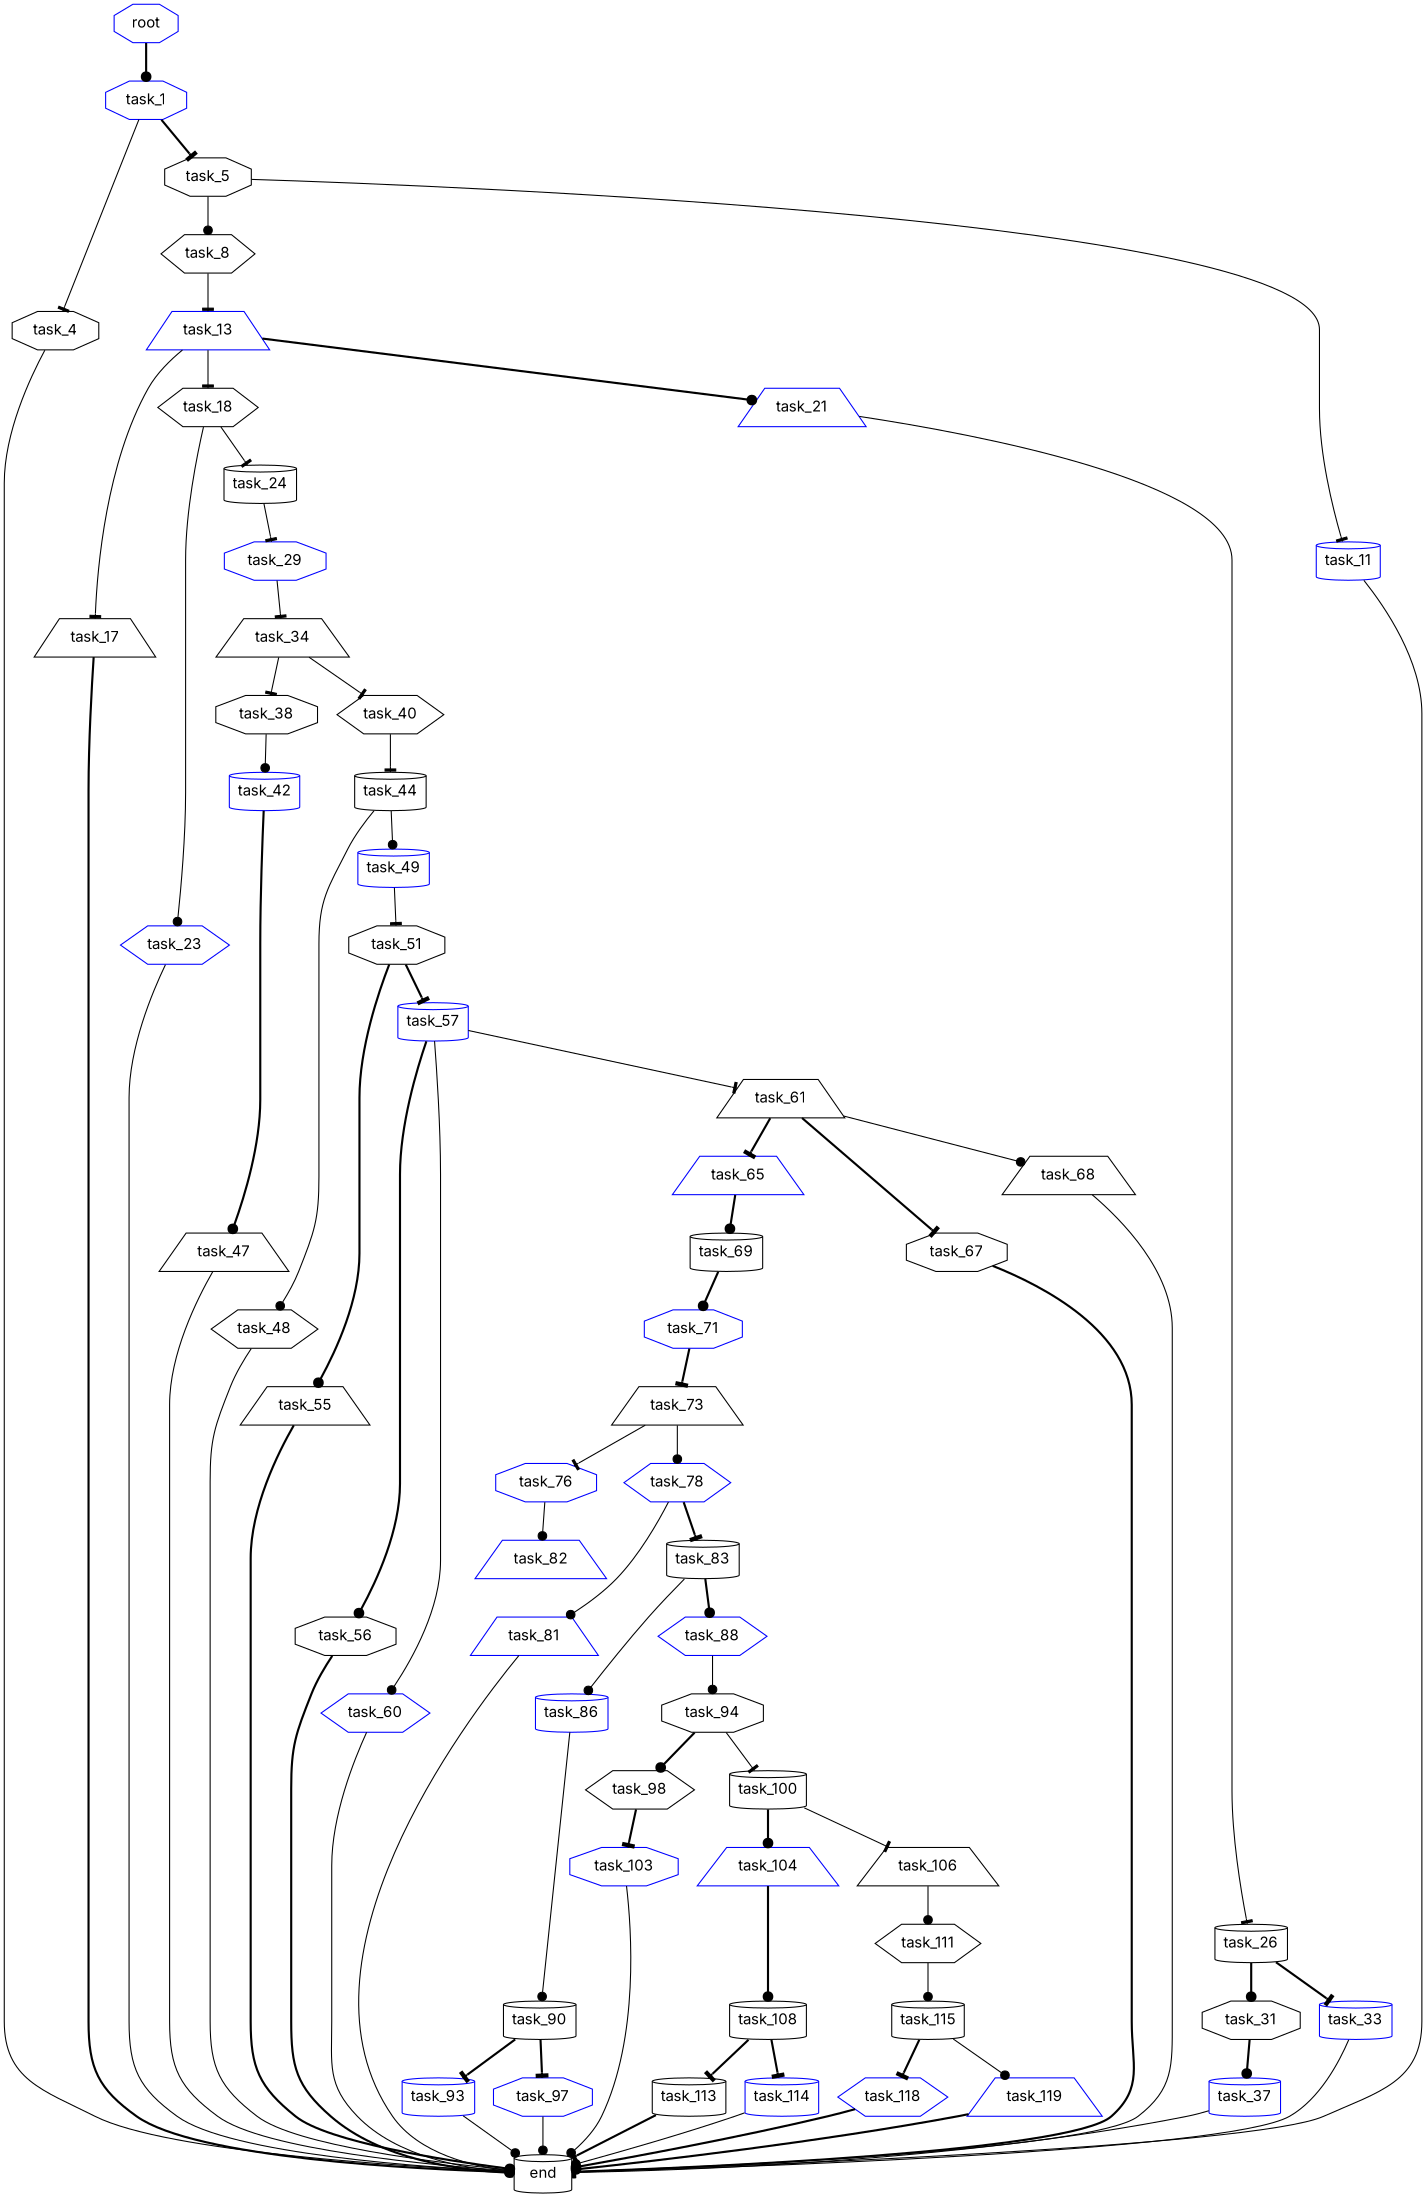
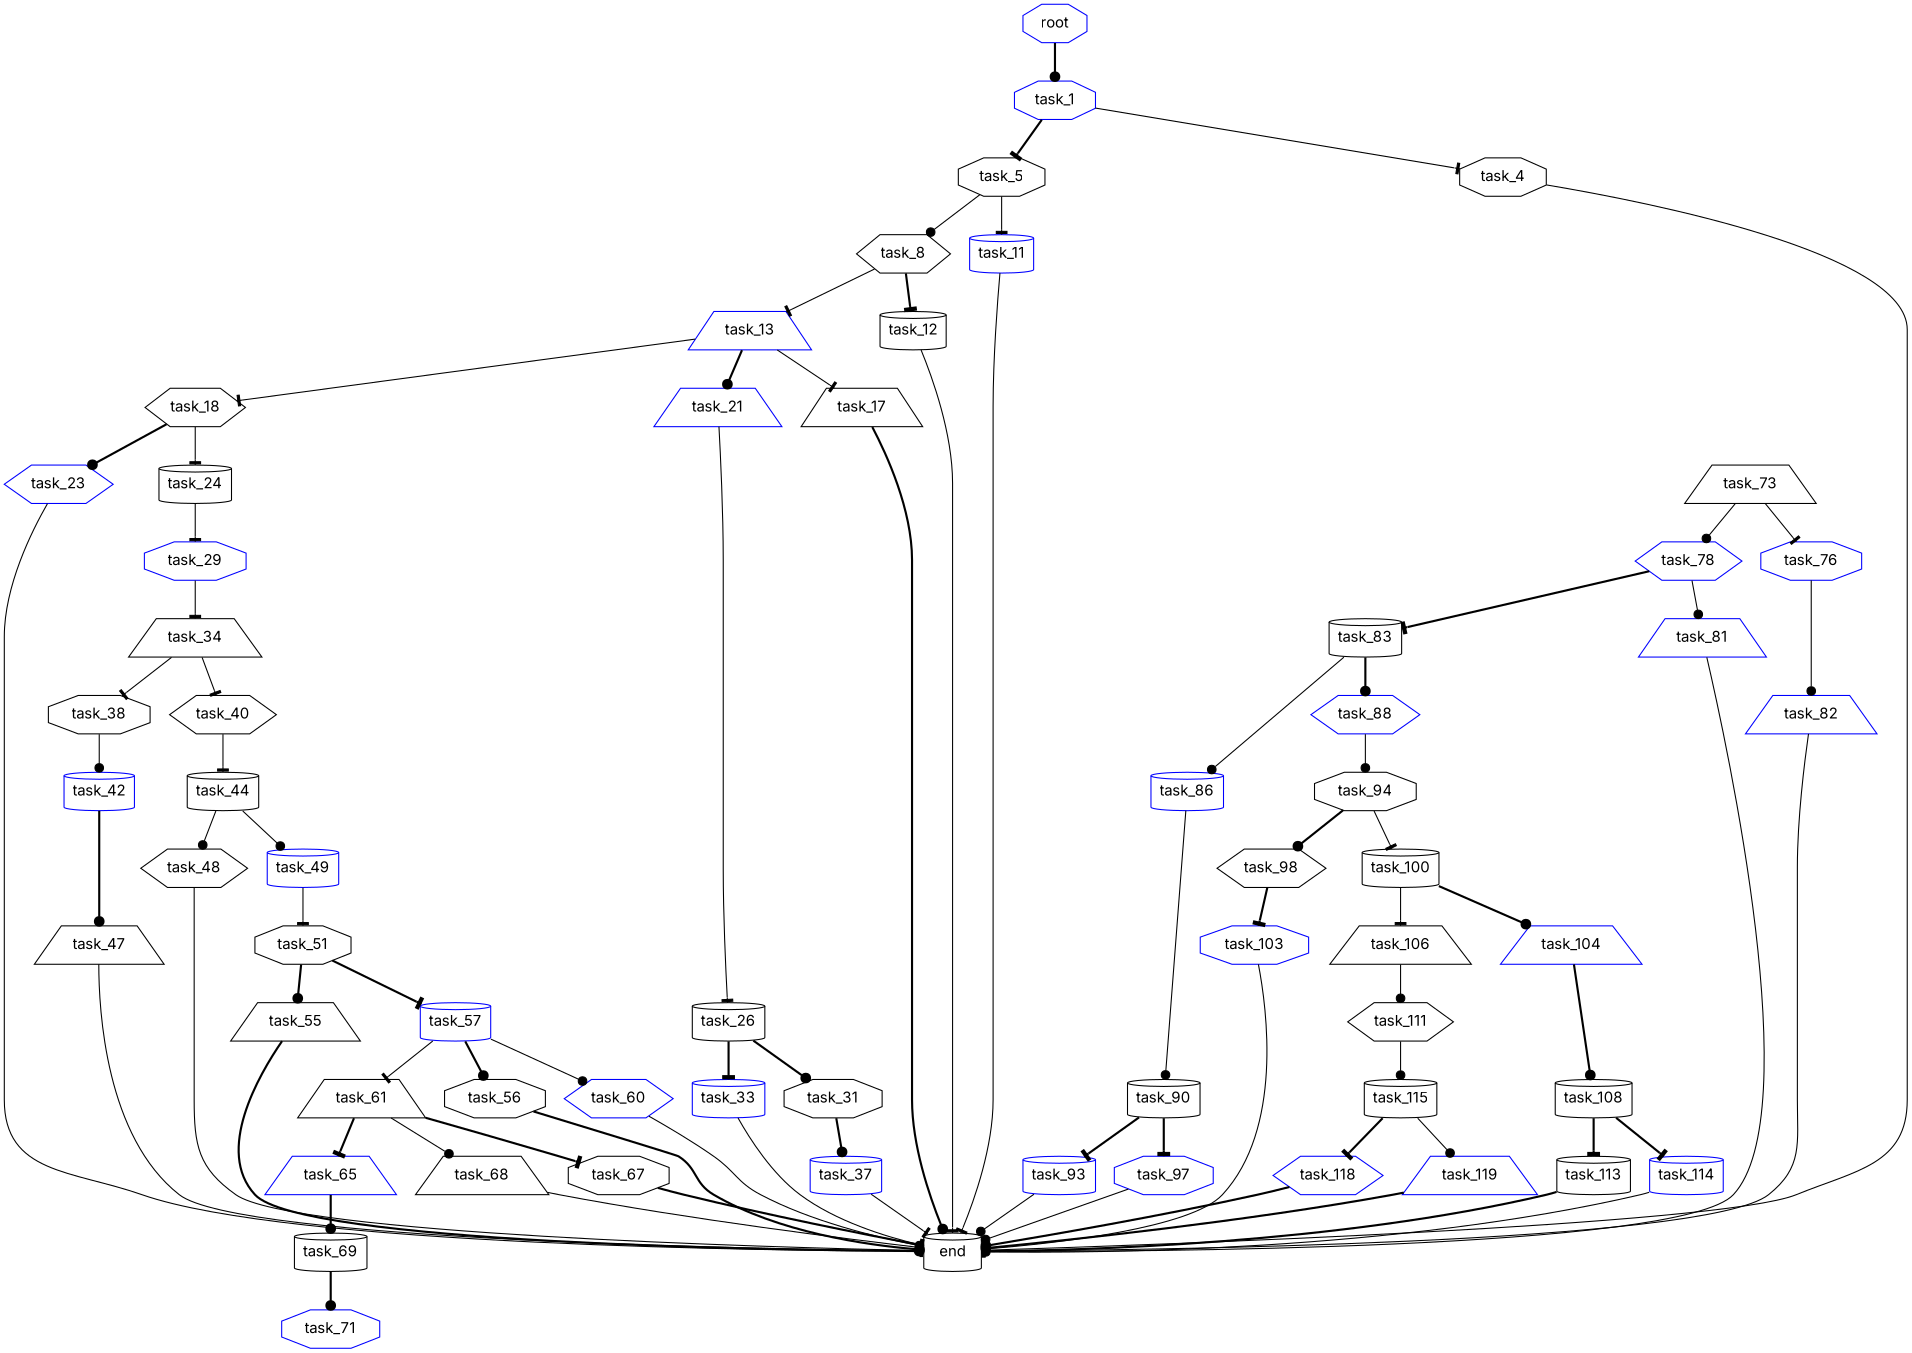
  digraph {
    fontname=Inter
    node [color=black fontname=Inter shape=cylinder]
    edge [arrowhead=tee fontname=Inter style=solid]
    root [color=blue shape=octagon]
    task_1 [color=blue shape=octagon]
    task_4 [shape=octagon]
    task_5 [shape=octagon]
    end
    task_8 [shape=hexagon]
    task_11 [color=blue]
+   task_12
    task_13 [color=blue shape=trapezium]
    task_17 [shape=trapezium]
    task_18 [shape=hexagon]
    task_21 [color=blue shape=trapezium]
    task_23 [color=blue shape=hexagon]
    task_24
    task_26
    task_29 [color=blue shape=octagon]
    task_31 [shape=octagon]
    task_33 [color=blue]
    task_34 [shape=trapezium]
    task_37 [color=blue]
    task_38 [shape=octagon]
    task_40 [shape=hexagon]
    task_42 [color=blue]
    task_44
    task_47 [shape=trapezium]
    task_48 [shape=hexagon]
    task_49 [color=blue]
    task_51 [shape=octagon]
    task_55 [shape=trapezium]
    task_57 [color=blue]
    task_56 [shape=octagon]
    task_60 [color=blue shape=hexagon]
    task_61 [shape=trapezium]
    task_65 [color=blue shape=trapezium]
    task_67 [shape=octagon]
    task_68 [shape=trapezium]
    task_69
    task_71 [color=blue shape=octagon]
    task_73 [shape=trapezium]
    task_76 [color=blue shape=octagon]
    task_78 [color=blue shape=hexagon]
    task_82 [color=blue shape=trapezium]
    task_81 [color=blue shape=trapezium]
    task_83
    task_86 [color=blue]
    task_88 [color=blue shape=hexagon]
    task_90
    task_94 [shape=octagon]
    task_93 [color=blue]
    task_97 [color=blue shape=octagon]
    task_98 [shape=hexagon]
    task_100
    task_103 [color=blue shape=octagon]
    task_104 [color=blue shape=trapezium]
    task_106 [shape=trapezium]
    task_108
    task_111 [shape=hexagon]
    task_113
    task_114 [color=blue]
    task_115
    task_118 [color=blue shape=hexagon]
    task_119 [color=blue shape=trapezium]
    root -> task_1 [arrowhead=dot style=bold]
    task_1 -> task_4
    task_1 -> task_5 [style=bold]
    task_4 -> end [arrowhead=dot]
    task_5 -> task_8 [arrowhead=dot]
    task_5 -> task_11
+   task_8 -> task_12 [style=bold]
    task_8 -> task_13
    task_11 -> end
+   task_12 -> end
    task_13 -> task_17
    task_13 -> task_18
    task_13 -> task_21 [arrowhead=dot style=bold]
    task_17 -> end [arrowhead=dot style=bold]
-   task_18 -> task_23 [arrowhead=dot]
+   task_18 -> task_23 [arrowhead=dot style=bold]
    task_18 -> task_24
    task_21 -> task_26
    task_23 -> end
    task_24 -> task_29
    task_26 -> task_31 [arrowhead=dot style=bold]
    task_26 -> task_33 [style=bold]
    task_29 -> task_34
    task_31 -> task_37 [arrowhead=dot style=bold]
    task_33 -> end
    task_34 -> task_38
    task_34 -> task_40
    task_37 -> end
    task_38 -> task_42 [arrowhead=dot]
    task_40 -> task_44
    task_42 -> task_47 [arrowhead=dot style=bold]
    task_44 -> task_48 [arrowhead=dot]
    task_44 -> task_49 [arrowhead=dot]
    task_47 -> end
    task_48 -> end [arrowhead=dot]
    task_49 -> task_51
    task_51 -> task_55 [arrowhead=dot style=bold]
    task_51 -> task_57 [style=bold]
    task_55 -> end [arrowhead=dot style=bold]
    task_57 -> task_56 [arrowhead=dot style=bold]
    task_57 -> task_60 [arrowhead=dot]
    task_57 -> task_61
    task_56 -> end [arrowhead=dot style=bold]
    task_60 -> end [arrowhead=dot]
    task_61 -> task_65 [style=bold]
    task_61 -> task_67 [style=bold]
    task_61 -> task_68 [arrowhead=dot]
    task_65 -> task_69 [arrowhead=dot style=bold]
    task_67 -> end [style=bold]
    task_68 -> end
    task_69 -> task_71 [arrowhead=dot style=bold]
-   task_71 -> task_73 [style=bold]
    task_73 -> task_76
    task_73 -> task_78 [arrowhead=dot]
    task_76 -> task_82 [arrowhead=dot]
    task_78 -> task_81 [arrowhead=dot]
    task_78 -> task_83 [style=bold]
+   task_82 -> end
    task_81 -> end
    task_83 -> task_86 [arrowhead=dot]
    task_83 -> task_88 [arrowhead=dot style=bold]
    task_86 -> task_90 [arrowhead=dot]
    task_88 -> task_94 [arrowhead=dot]
    task_90 -> task_93 [style=bold]
    task_90 -> task_97 [style=bold]
    task_94 -> task_98 [arrowhead=dot style=bold]
    task_94 -> task_100
    task_93 -> end [arrowhead=dot]
    task_97 -> end [arrowhead=dot]
    task_98 -> task_103 [style=bold]
    task_100 -> task_104 [arrowhead=dot style=bold]
    task_100 -> task_106
    task_103 -> end [arrowhead=dot]
    task_104 -> task_108 [arrowhead=dot style=bold]
    task_106 -> task_111 [arrowhead=dot]
    task_108 -> task_113 [style=bold]
    task_108 -> task_114 [style=bold]
    task_111 -> task_115 [arrowhead=dot]
    task_113 -> end [style=bold]
    task_114 -> end [arrowhead=dot]
    task_115 -> task_118 [style=bold]
    task_115 -> task_119 [arrowhead=dot]
    task_118 -> end [arrowhead=dot style=bold]
    task_119 -> end [arrowhead=dot style=bold]
  }
